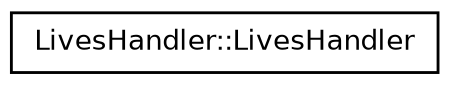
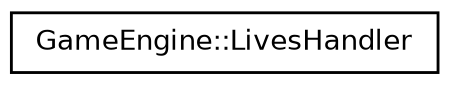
  digraph {
    rankdir=LR
-   n1 [color=black fillcolor=white fontname=Helvetica fontsize=10 height=0.2 label="LivesHandler::LivesHandler" shape=record style=filled width=0.4]
+   n1 [color=black fillcolor=white fontname=Helvetica fontsize=10 height=0.2 label="GameEngine::LivesHandler" shape=record style=filled width=0.4]
  }
